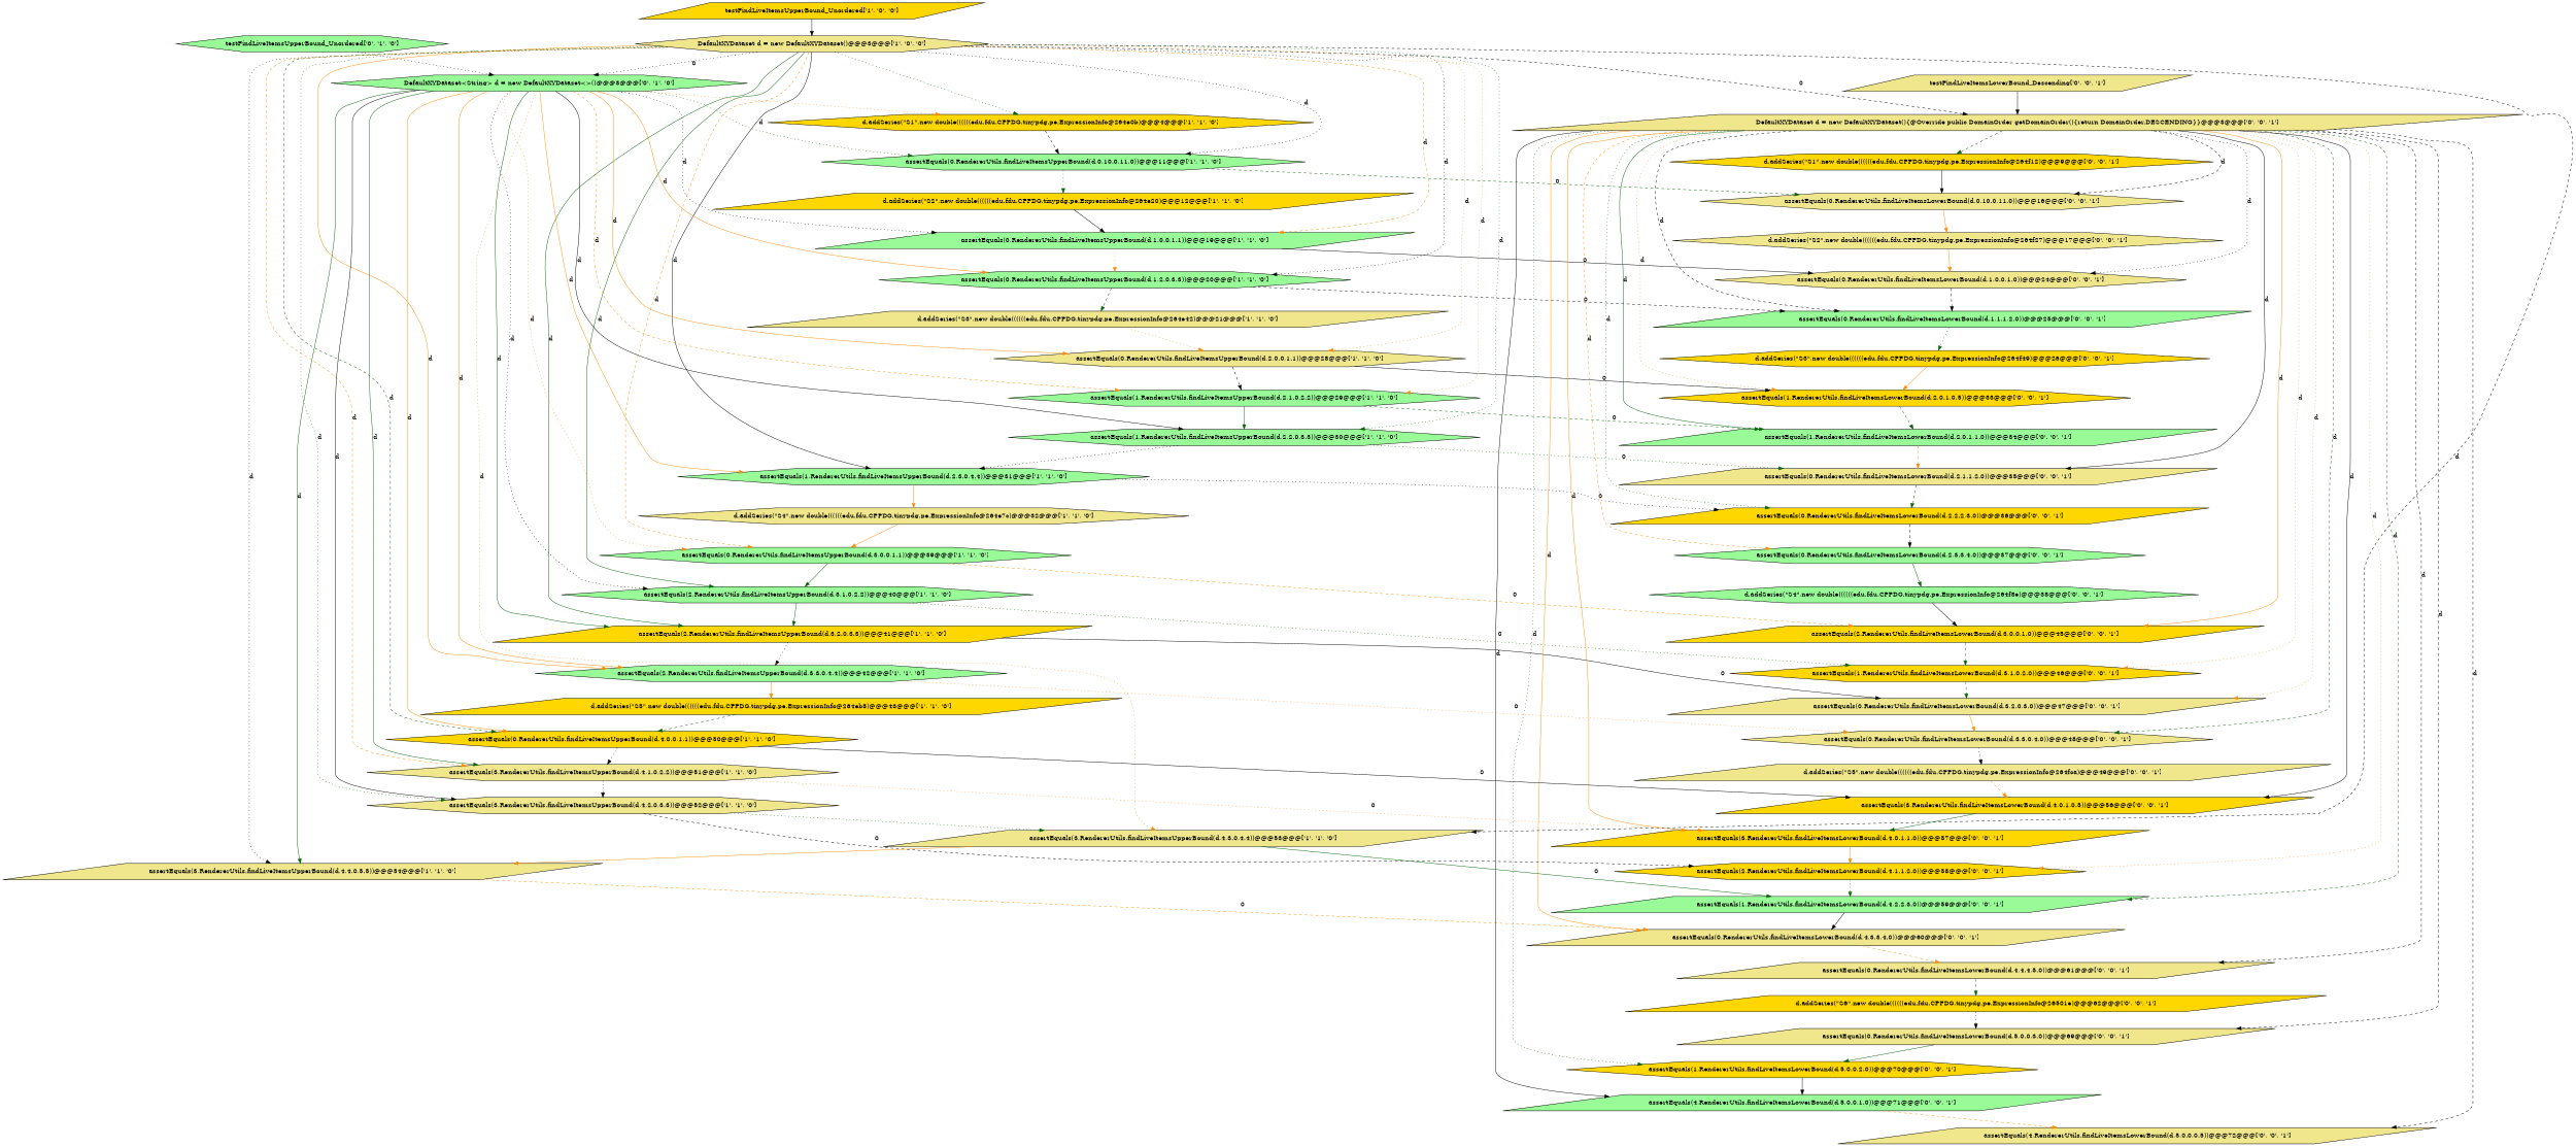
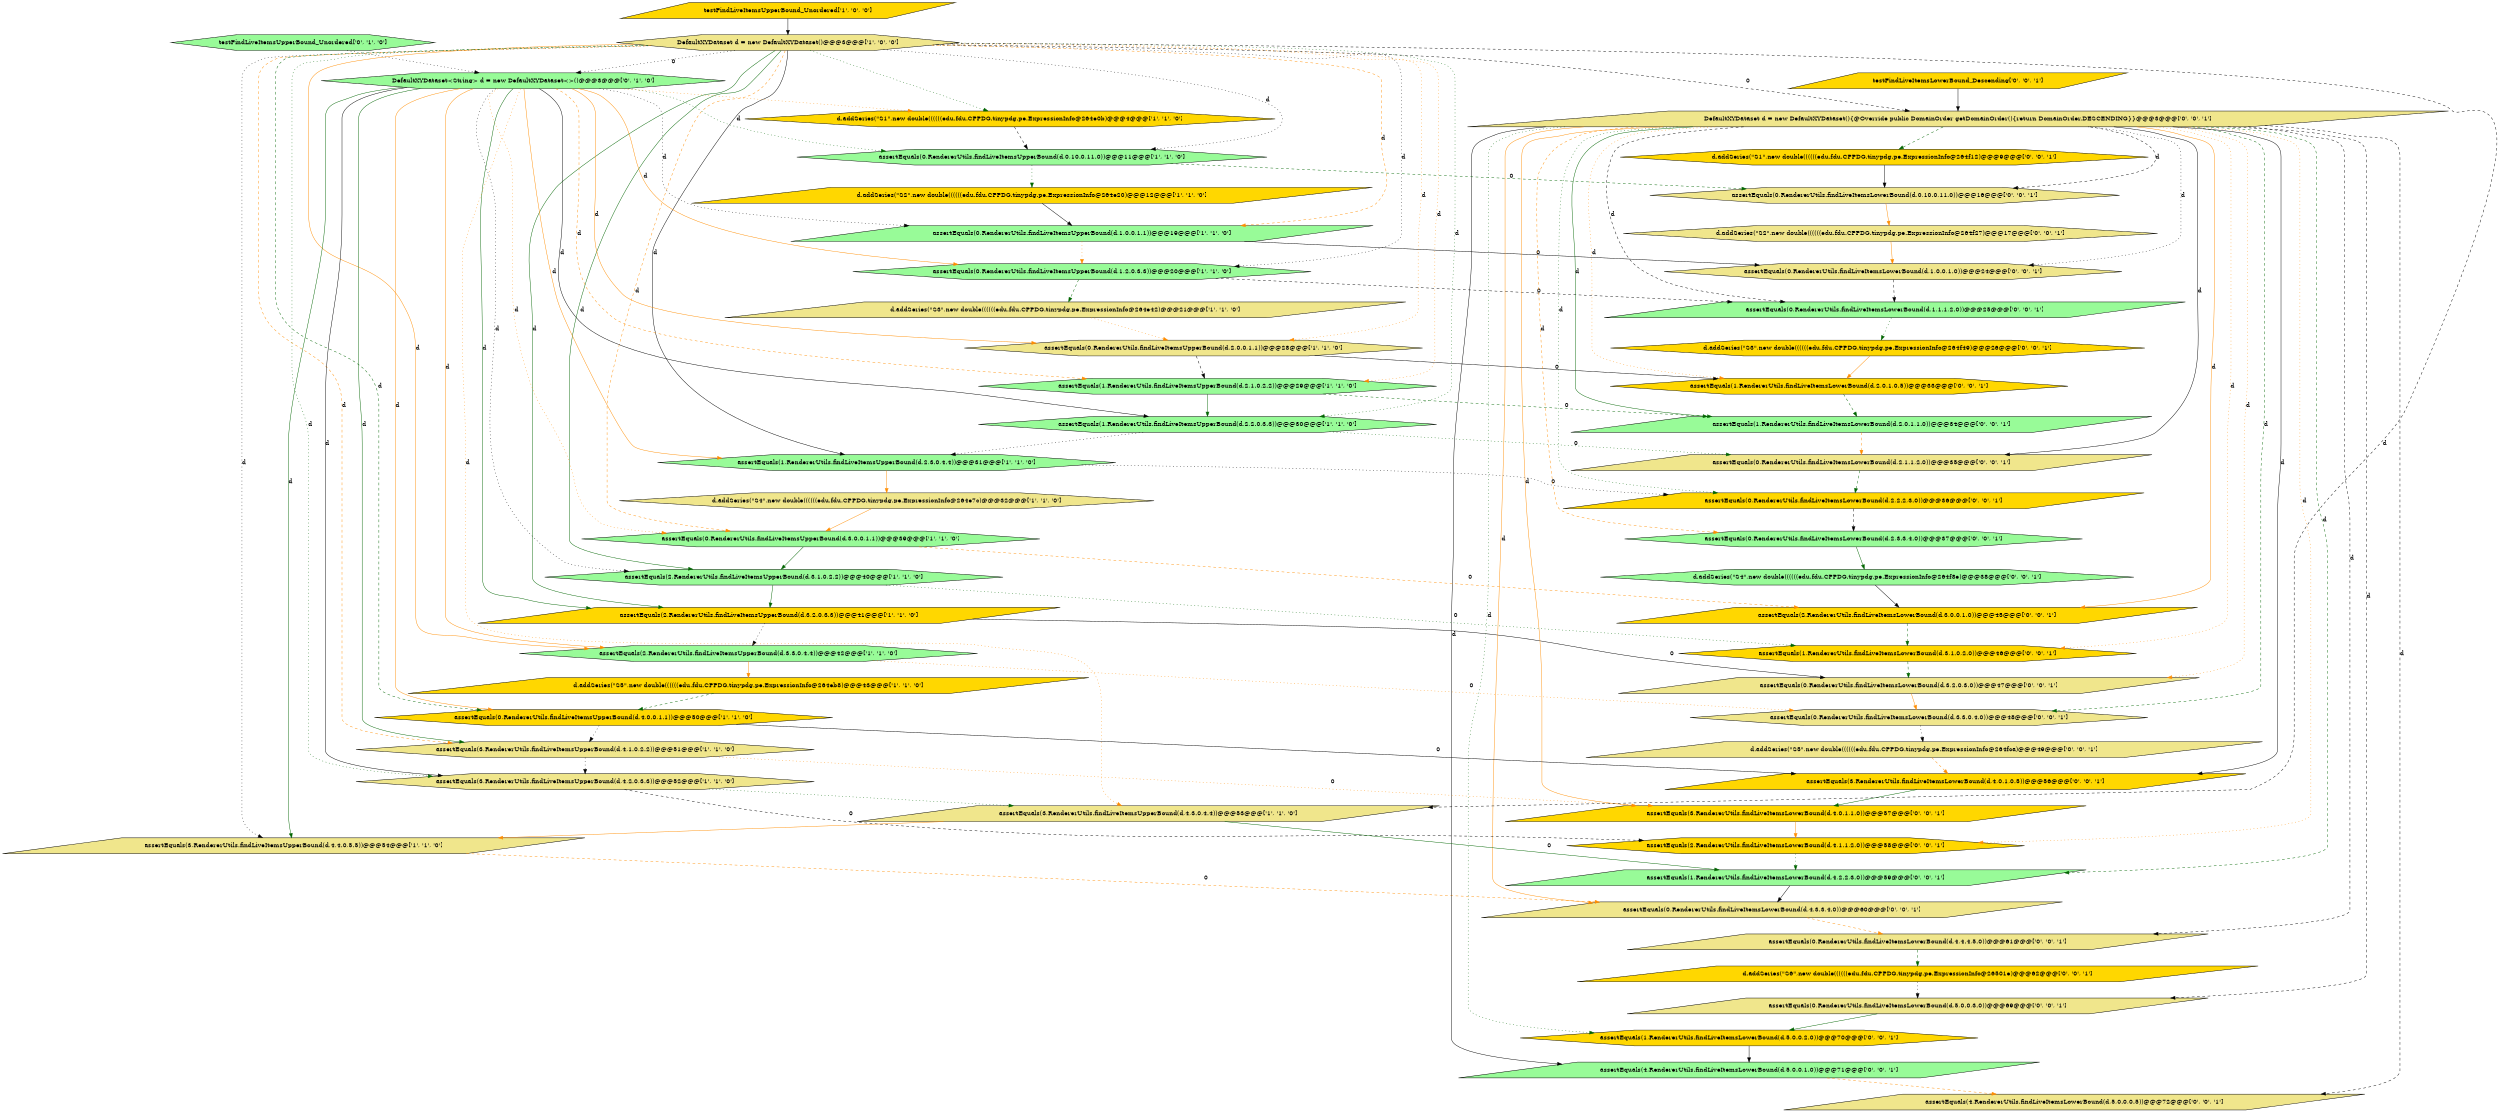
  digraph {
    node [fillcolor=khaki shape=hexagon style=filled]
    edge [style=solid color=black]
    n1 [label="assertEquals(0,RendererUtils.findLiveItemsLowerBound(d,0,10.0,11.0))@@@16@@@['0', '0', '1']"]
    n2 [label="d.addSeries(\"S2\",new double((((((edu.fdu.CPPDG.tinypdg.pe.ExpressionInfo@264f27)@@@17@@@['0', '0', '1']"]
    n3 [fillcolor=palegreen label="assertEquals(0,RendererUtils.findLiveItemsLowerBound(d,1,1.1,2.0))@@@25@@@['0', '0', '1']" shape=parallelogram]
    n4 [fillcolor=gold label="d.addSeries(\"S3\",new double((((((edu.fdu.CPPDG.tinypdg.pe.ExpressionInfo@264f49)@@@26@@@['0', '0', '1']"]
    n5 [fillcolor=gold label="assertEquals(2,RendererUtils.findLiveItemsUpperBound(d,3,2.0,3.3))@@@41@@@['1', '1', '0']" shape=parallelogram]
    n6 [label="assertEquals(0,RendererUtils.findLiveItemsLowerBound(d,3,2.0,3.0))@@@47@@@['0', '0', '1']" shape=parallelogram]
    n7 [fillcolor=palegreen label="assertEquals(2,RendererUtils.findLiveItemsUpperBound(d,3,3.0,4.4))@@@42@@@['1', '1', '0']"]
    n8 [label="assertEquals(0,RendererUtils.findLiveItemsLowerBound(d,3,3.0,4.0))@@@48@@@['0', '0', '1']"]
    n9 [label="d.addSeries(\"S5\",new double((((((edu.fdu.CPPDG.tinypdg.pe.ExpressionInfo@264fca)@@@49@@@['0', '0', '1']" shape=parallelogram]
    n10 [fillcolor=palegreen label="assertEquals(0,RendererUtils.findLiveItemsLowerBound(d,2,3.3,4.0))@@@37@@@['0', '0', '1']"]
    n11 [fillcolor=palegreen label="d.addSeries(\"S4\",new double((((((edu.fdu.CPPDG.tinypdg.pe.ExpressionInfo@264f8e)@@@38@@@['0', '0', '1']"]
    n12 [label="assertEquals(0,RendererUtils.findLiveItemsLowerBound(d,1,0.0,1.0))@@@24@@@['0', '0', '1']"]
    n13 [label="assertEquals(0,RendererUtils.findLiveItemsUpperBound(d,2,0.0,1.1))@@@28@@@['1', '1', '0']"]
    n14 [fillcolor=palegreen label="assertEquals(1,RendererUtils.findLiveItemsUpperBound(d,2,1.0,2.2))@@@29@@@['1', '1', '0']"]
    n15 [fillcolor=gold label="assertEquals(1,RendererUtils.findLiveItemsLowerBound(d,2,0.1,0.5))@@@33@@@['0', '0', '1']"]
    n16 [fillcolor=gold label="assertEquals(1,RendererUtils.findLiveItemsLowerBound(d,5,0.0,2.0))@@@70@@@['0', '0', '1']"]
    n17 [fillcolor=palegreen label="assertEquals(4,RendererUtils.findLiveItemsLowerBound(d,5,0.0,1.0))@@@71@@@['0', '0', '1']" shape=parallelogram]
    n18 [label="assertEquals(4,RendererUtils.findLiveItemsLowerBound(d,5,0.0,0.5))@@@72@@@['0', '0', '1']" shape=parallelogram]
    n19 [fillcolor=palegreen label="assertEquals(1,RendererUtils.findLiveItemsUpperBound(d,2,3.0,4.4))@@@31@@@['1', '1', '0']"]
    n20 [label="d.addSeries(\"S4\",new double((((((edu.fdu.CPPDG.tinypdg.pe.ExpressionInfo@264e7c)@@@32@@@['1', '1', '0']"]
    n21 [fillcolor=gold label="assertEquals(0,RendererUtils.findLiveItemsLowerBound(d,2,2.2,3.0))@@@36@@@['0', '0', '1']" shape=parallelogram]
    n22 [fillcolor=palegreen label="assertEquals(0,RendererUtils.findLiveItemsUpperBound(d,1,2.0,3.3))@@@20@@@['1', '1', '0']"]
    n23 [label="d.addSeries(\"S3\",new double((((((edu.fdu.CPPDG.tinypdg.pe.ExpressionInfo@264e42)@@@21@@@['1', '1', '0']" shape=parallelogram]
    n24 [label="assertEquals(3,RendererUtils.findLiveItemsUpperBound(d,4,4.0,5.5))@@@54@@@['1', '1', '0']" shape=parallelogram]
    n25 [label="assertEquals(0,RendererUtils.findLiveItemsLowerBound(d,4,3.3,4.0))@@@60@@@['0', '0', '1']" shape=parallelogram]
    n26 [fillcolor=palegreen label="assertEquals(0,RendererUtils.findLiveItemsUpperBound(d,1,0.0,1.1))@@@19@@@['1', '1', '0']" shape=parallelogram]
    n27 [label="assertEquals(0,RendererUtils.findLiveItemsLowerBound(d,4,4.4,5.0))@@@61@@@['0', '0', '1']" shape=parallelogram]
    n28 [fillcolor=gold label="assertEquals(3,RendererUtils.findLiveItemsLowerBound(d,4,0.1,0.5))@@@56@@@['0', '0', '1']" shape=parallelogram]
    n29 [fillcolor=gold label="assertEquals(3,RendererUtils.findLiveItemsLowerBound(d,4,0.1,1.0))@@@57@@@['0', '0', '1']" shape=parallelogram]
    n30 [label="assertEquals(0,RendererUtils.findLiveItemsLowerBound(d,5,0.0,3.0))@@@69@@@['0', '0', '1']" shape=parallelogram]
    n31 [label="DefaultXYDataset d = new DefaultXYDataset(){@Override public DomainOrder getDomainOrder(){return DomainOrder.DESCENDING}}@@@3@@@['0', '0', '1']" shape=parallelogram]
    n32 [label="assertEquals(0,RendererUtils.findLiveItemsLowerBound(d,2,1.1,2.0))@@@35@@@['0', '0', '1']" shape=parallelogram]
    n33 [fillcolor=gold label="assertEquals(2,RendererUtils.findLiveItemsLowerBound(d,4,1.1,2.0))@@@58@@@['0', '0', '1']"]
    n34 [fillcolor=palegreen label="assertEquals(1,RendererUtils.findLiveItemsLowerBound(d,4,2.2,3.0))@@@59@@@['0', '0', '1']" shape=parallelogram]
    n35 [fillcolor=gold label="d.addSeries(\"S1\",new double((((((edu.fdu.CPPDG.tinypdg.pe.ExpressionInfo@264f12)@@@9@@@['0', '0', '1']"]
    n36 [fillcolor=gold label="assertEquals(1,RendererUtils.findLiveItemsLowerBound(d,3,1.0,2.0))@@@46@@@['0', '0', '1']"]
    n37 [fillcolor=palegreen label="assertEquals(1,RendererUtils.findLiveItemsLowerBound(d,2,0.1,1.0))@@@34@@@['0', '0', '1']" shape=parallelogram]
    n38 [fillcolor=gold label="assertEquals(2,RendererUtils.findLiveItemsLowerBound(d,3,0.0,1.0))@@@45@@@['0', '0', '1']" shape=parallelogram]
    n39 [fillcolor=palegreen label="assertEquals(0,RendererUtils.findLiveItemsUpperBound(d,3,0.0,1.1))@@@39@@@['1', '1', '0']"]
    n40 [fillcolor=gold label="assertEquals(0,RendererUtils.findLiveItemsUpperBound(d,4,0.0,1.1))@@@50@@@['1', '1', '0']"]
    n41 [label="assertEquals(3,RendererUtils.findLiveItemsUpperBound(d,4,1.0,2.2))@@@51@@@['1', '1', '0']"]
    n42 [fillcolor=palegreen label="assertEquals(1,RendererUtils.findLiveItemsUpperBound(d,2,2.0,3.3))@@@30@@@['1', '1', '0']"]
    n43 [label="DefaultXYDataset d = new DefaultXYDataset()@@@3@@@['1', '0', '0']"]
    n44 [fillcolor=palegreen label="assertEquals(0,RendererUtils.findLiveItemsUpperBound(d,0,10.0,11.0))@@@11@@@['1', '1', '0']"]
    n45 [label="assertEquals(3,RendererUtils.findLiveItemsUpperBound(d,4,2.0,3.3))@@@52@@@['1', '1', '0']"]
    n46 [fillcolor=palegreen label="DefaultXYDataset<String> d = new DefaultXYDataset<>()@@@3@@@['0', '1', '0']"]
    n47 [fillcolor=palegreen label="assertEquals(2,RendererUtils.findLiveItemsUpperBound(d,3,1.0,2.2))@@@40@@@['1', '1', '0']"]
    n48 [label="assertEquals(3,RendererUtils.findLiveItemsUpperBound(d,4,3.0,4.4))@@@53@@@['1', '1', '0']" shape=parallelogram]
    n49 [fillcolor=gold label="d.addSeries(\"S1\",new double((((((edu.fdu.CPPDG.tinypdg.pe.ExpressionInfo@264e0b)@@@4@@@['1', '1', '0']"]
    n50 [fillcolor=gold label="d.addSeries(\"S5\",new double((((((edu.fdu.CPPDG.tinypdg.pe.ExpressionInfo@264eb8)@@@43@@@['1', '1', '0']" shape=parallelogram]
    n51 [fillcolor=gold label="d.addSeries(\"S2\",new double((((((edu.fdu.CPPDG.tinypdg.pe.ExpressionInfo@264e20)@@@12@@@['1', '1', '0']" shape=parallelogram]
    n52 [fillcolor=gold label="testFindLiveItemsUpperBound_Unordered['1', '0', '0']" shape=parallelogram]
    n53 [fillcolor=gold label="d.addSeries(\"S6\",new double((((((edu.fdu.CPPDG.tinypdg.pe.ExpressionInfo@26501e)@@@62@@@['0', '0', '1']" shape=parallelogram]
    n54 [fillcolor=palegreen label="testFindLiveItemsUpperBound_Unordered['0', '1', '0']"]
-   n55 [label="testFindLiveItemsLowerBound_Descending['0', '0', '1']" shape=parallelogram]
+   n55 [fillcolor=gold label="testFindLiveItemsLowerBound_Descending['0', '0', '1']" shape=parallelogram]
    n1 -> n2 [color=darkorange]
    n2 -> n12 [color=darkorange]
    n3 -> n4 [style=dotted color=darkgreen]
    n4 -> n15 [color=darkorange]
    n5 -> n6 [label=0]
    n5 -> n7 [style=dotted]
    n6 -> n8 [color=darkorange]
    n7 -> n8 [label=0 style=dotted color=darkorange]
    n7 -> n50 [color=darkorange]
    n8 -> n9 [style=dotted]
    n9 -> n28 [style=dashed color=darkorange]
    n10 -> n11 [color=darkgreen]
    n11 -> n38
    n12 -> n3 [style=dashed]
    n13 -> n14 [style=dashed]
    n13 -> n15 [label=0]
    n14 -> n37 [label=0 style=dashed color=darkgreen]
    n14 -> n42 [color=darkgreen]
    n15 -> n37 [style=dashed color=darkgreen]
    n16 -> n17
    n17 -> n18 [style=dashed color=darkorange]
    n19 -> n20 [color=darkorange]
    n19 -> n21 [label=0 style=dotted]
    n20 -> n39 [color=darkorange]
    n21 -> n10 [style=dashed]
    n22 -> n3 [label=0 style=dashed]
    n22 -> n23 [style=dashed color=darkgreen]
    n23 -> n13 [style=dotted color=darkorange]
    n24 -> n25 [label=0 style=dashed color=darkorange]
    n25 -> n27 [style=dashed color=darkorange]
    n26 -> n12 [label=0]
    n26 -> n22 [style=dotted color=darkorange]
    n27 -> n53 [style=dashed color=darkgreen]
    n28 -> n29 [color=darkgreen]
    n29 -> n33 [color=darkorange]
    n30 -> n16 [color=darkgreen]
    n31 -> n1 [label=d style=dashed]
    n31 -> n3 [label=d style=dashed]
    n31 -> n6 [label=d style=dotted color=darkorange]
    n31 -> n8 [label=d style=dashed color=darkgreen]
    n31 -> n10 [label=d style=dashed color=darkorange]
    n31 -> n12 [label=d style=dotted]
    n31 -> n15 [label=d style=dotted color=darkorange]
    n31 -> n16 [label=d style=dotted color=darkgreen]
    n31 -> n17 [label=d]
    n31 -> n18 [label=d style=dashed]
    n31 -> n21 [label=d style=dotted color=darkgreen]
    n31 -> n25 [label=d color=darkorange]
    n31 -> n27 [label=d style=dashed]
    n31 -> n28 [label=d]
    n31 -> n29 [label=d color=darkorange]
    n31 -> n30 [label=d style=dashed]
    n31 -> n32 [label=d]
    n31 -> n33 [label=d style=dotted color=darkorange]
    n31 -> n34 [label=d style=dashed color=darkgreen]
    n31 -> n35 [style=dashed color=darkgreen]
    n31 -> n36 [label=d style=dotted color=darkorange]
    n31 -> n37 [label=d color=darkgreen]
    n31 -> n38 [label=d color=darkorange]
    n32 -> n21 [style=dashed color=darkgreen]
    n33 -> n34 [style=dotted color=darkgreen]
    n34 -> n25
    n35 -> n1
    n36 -> n6 [style=dashed color=darkgreen]
    n37 -> n32 [style=dashed color=darkorange]
    n38 -> n36 [style=dashed color=darkgreen]
    n39 -> n38 [label=0 style=dashed color=darkorange]
    n39 -> n47 [color=darkgreen]
    n40 -> n28 [label=0]
    n40 -> n41 [style=dotted]
    n41 -> n29 [label=0 style=dotted color=darkorange]
    n41 -> n45 [style=dotted]
    n42 -> n19 [style=dotted]
    n42 -> n32 [label=0 style=dotted color=darkgreen]
    n43 -> n5 [label=d color=darkgreen]
    n43 -> n7 [label=d color=darkorange]
    n43 -> n13 [label=d style=dotted color=darkorange]
    n43 -> n14 [label=d style=dotted color=darkorange]
    n43 -> n19 [label=d]
    n43 -> n22 [label=d style=dotted]
    n43 -> n24 [label=d style=dotted]
    n43 -> n26 [label=d style=dashed color=darkorange]
    n43 -> n31 [label=0 style=dashed]
    n43 -> n39 [label=d style=dashed color=darkorange]
    n43 -> n40 [label=d style=dashed color=darkgreen]
    n43 -> n41 [label=d style=dashed color=darkorange]
    n43 -> n42 [label=d style=dotted color=darkgreen]
    n43 -> n44 [label=d style=dotted]
    n43 -> n45 [label=d style=dotted color=darkgreen]
    n43 -> n46 [label=0 style=dotted]
    n43 -> n47 [label=d color=darkgreen]
    n43 -> n48 [label=d style=dashed]
    n43 -> n49 [style=dotted color=darkgreen]
    n44 -> n1 [label=0 style=dashed color=darkgreen]
    n44 -> n51 [style=dotted color=darkgreen]
    n45 -> n33 [label=0 style=dashed]
    n45 -> n48 [style=dotted color=darkgreen]
    n46 -> n5 [label=d color=darkgreen]
    n46 -> n7 [label=d color=darkorange]
    n46 -> n13 [label=d color=darkorange]
    n46 -> n14 [label=d style=dashed color=darkorange]
    n46 -> n19 [label=d color=darkorange]
    n46 -> n22 [label=d color=darkorange]
    n46 -> n24 [label=d color=darkgreen]
    n46 -> n26 [label=d style=dotted]
    n46 -> n39 [label=d style=dotted color=darkorange]
    n46 -> n40 [label=d color=darkorange]
    n46 -> n41 [label=d color=darkgreen]
    n46 -> n42 [label=d]
    n46 -> n44 [label=d style=dotted color=darkgreen]
    n46 -> n45 [label=d]
    n46 -> n47 [label=d style=dotted]
    n46 -> n48 [label=d style=dotted color=darkorange]
    n46 -> n49 [style=dotted color=darkorange]
    n47 -> n5 [color=darkgreen]
    n47 -> n36 [label=0 style=dotted color=darkgreen]
    n48 -> n24 [color=darkorange]
    n48 -> n34 [label=0 color=darkgreen]
    n49 -> n44 [style=dashed]
    n50 -> n40 [style=dashed color=darkgreen]
    n51 -> n26
    n52 -> n43
    n53 -> n30 [style=dotted]
    n54 -> n46 [style=dotted]
    n55 -> n31
  }
